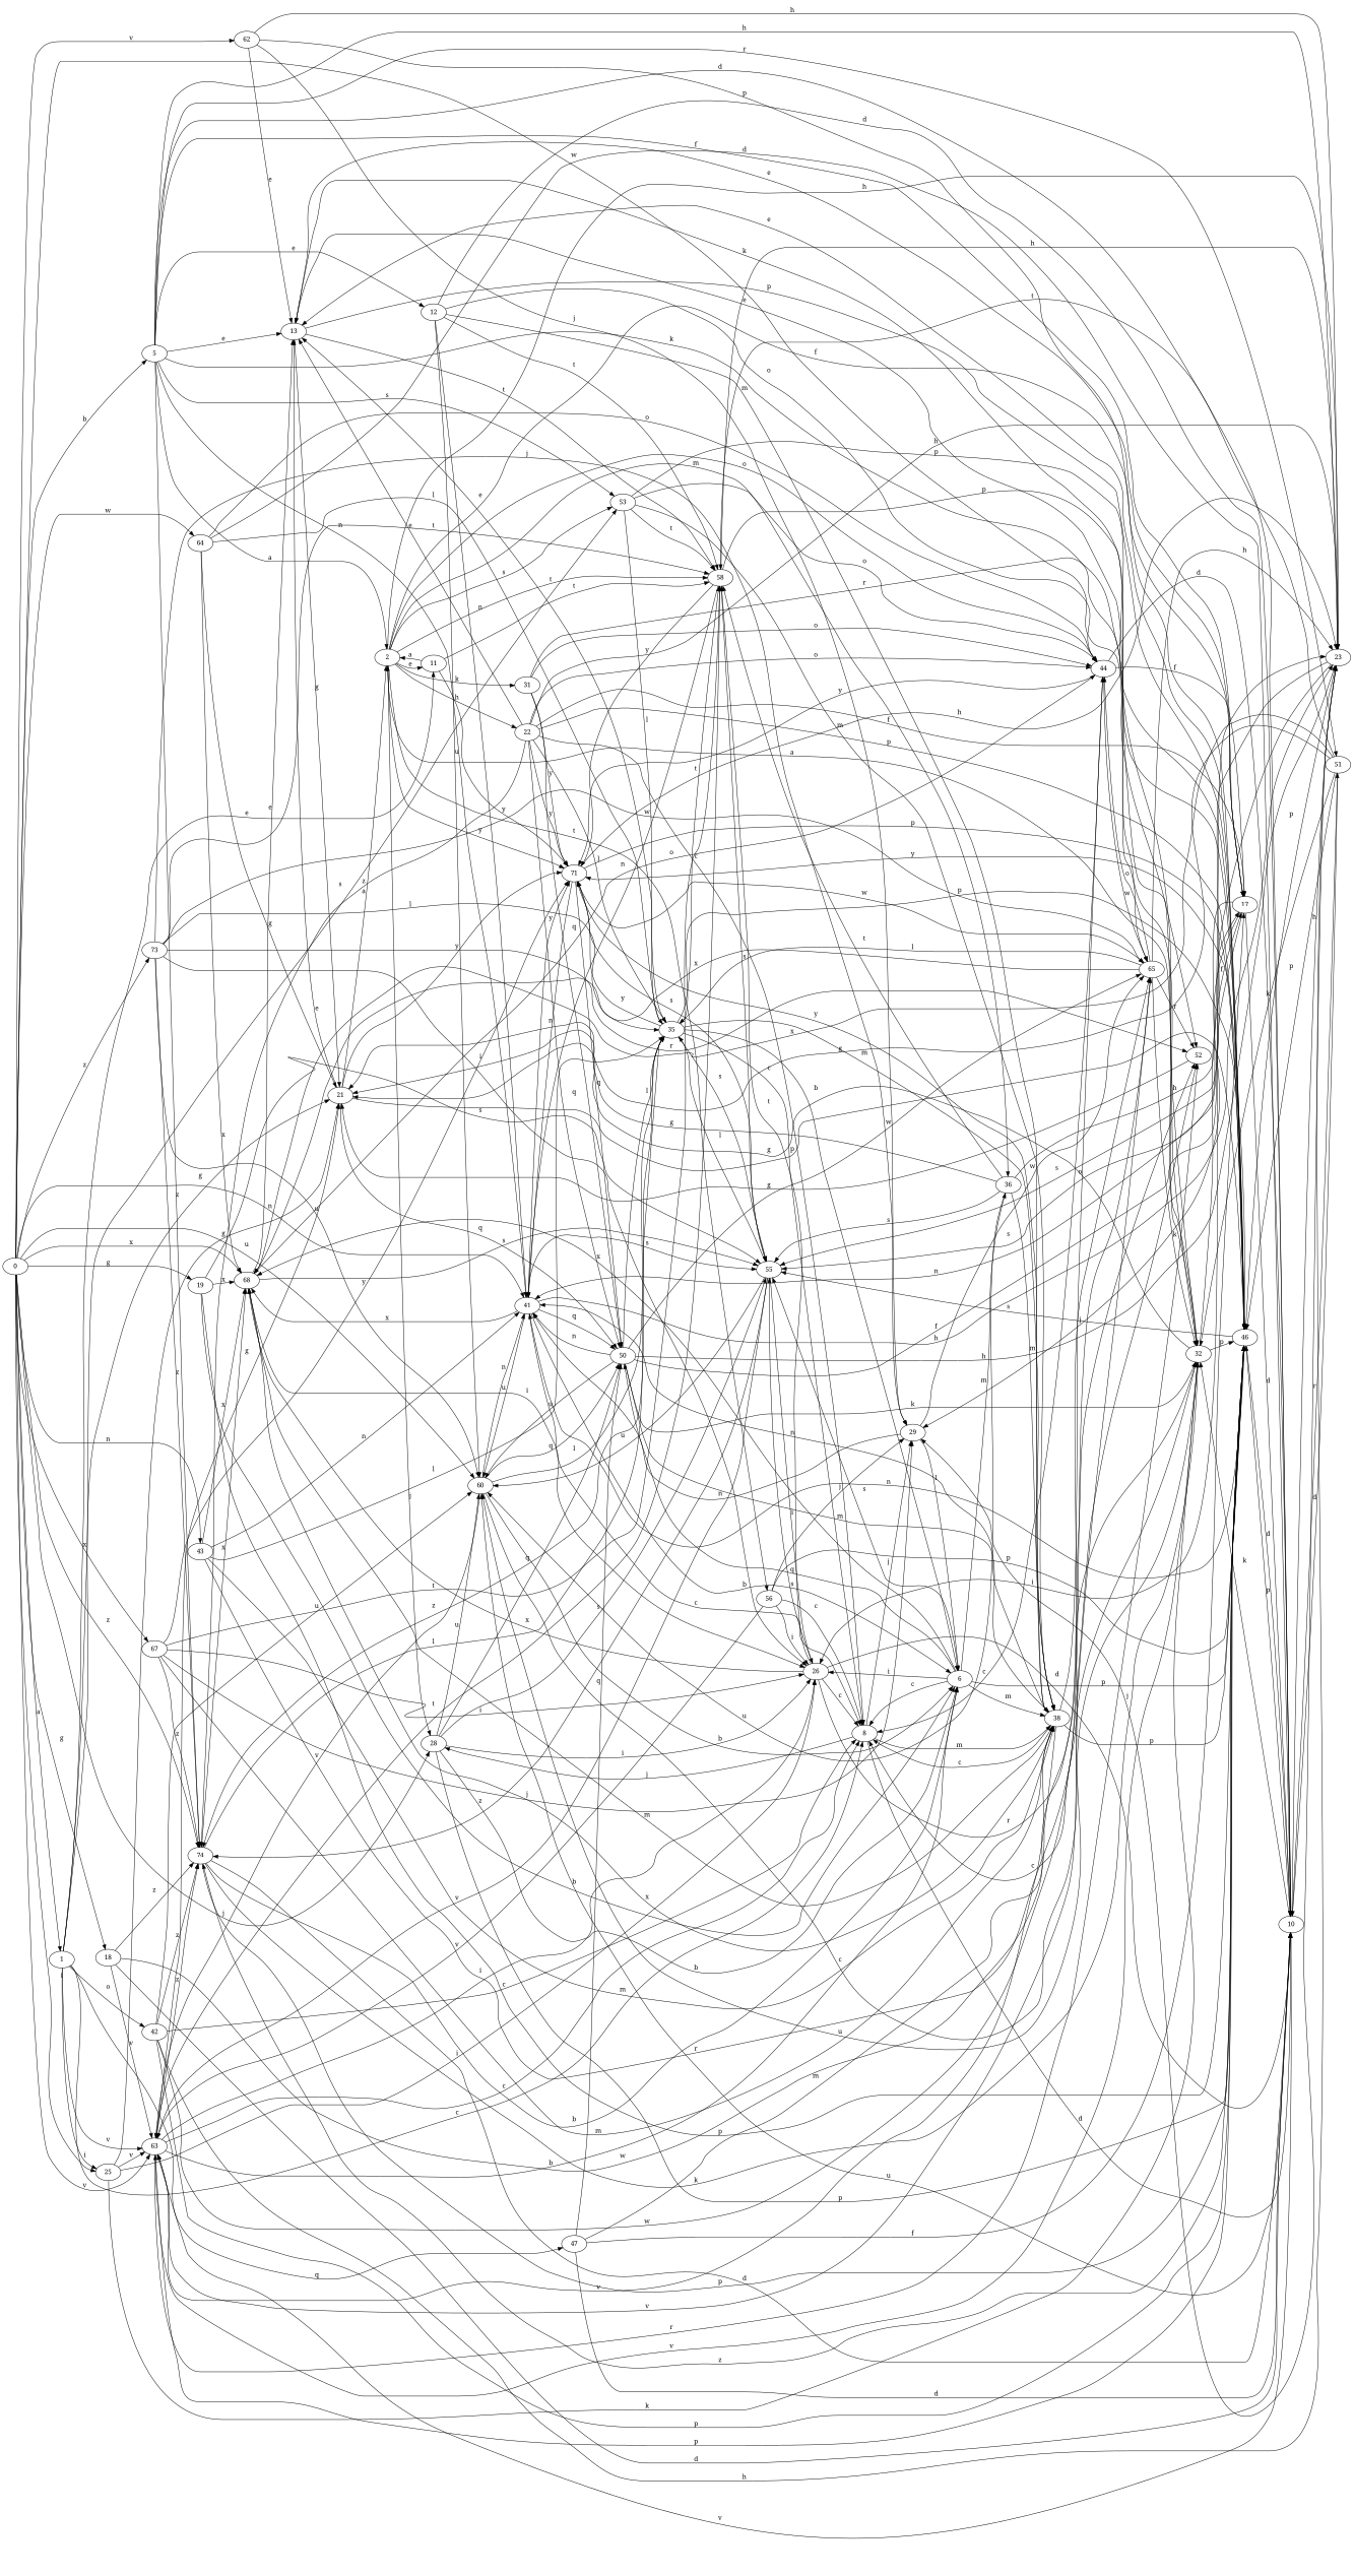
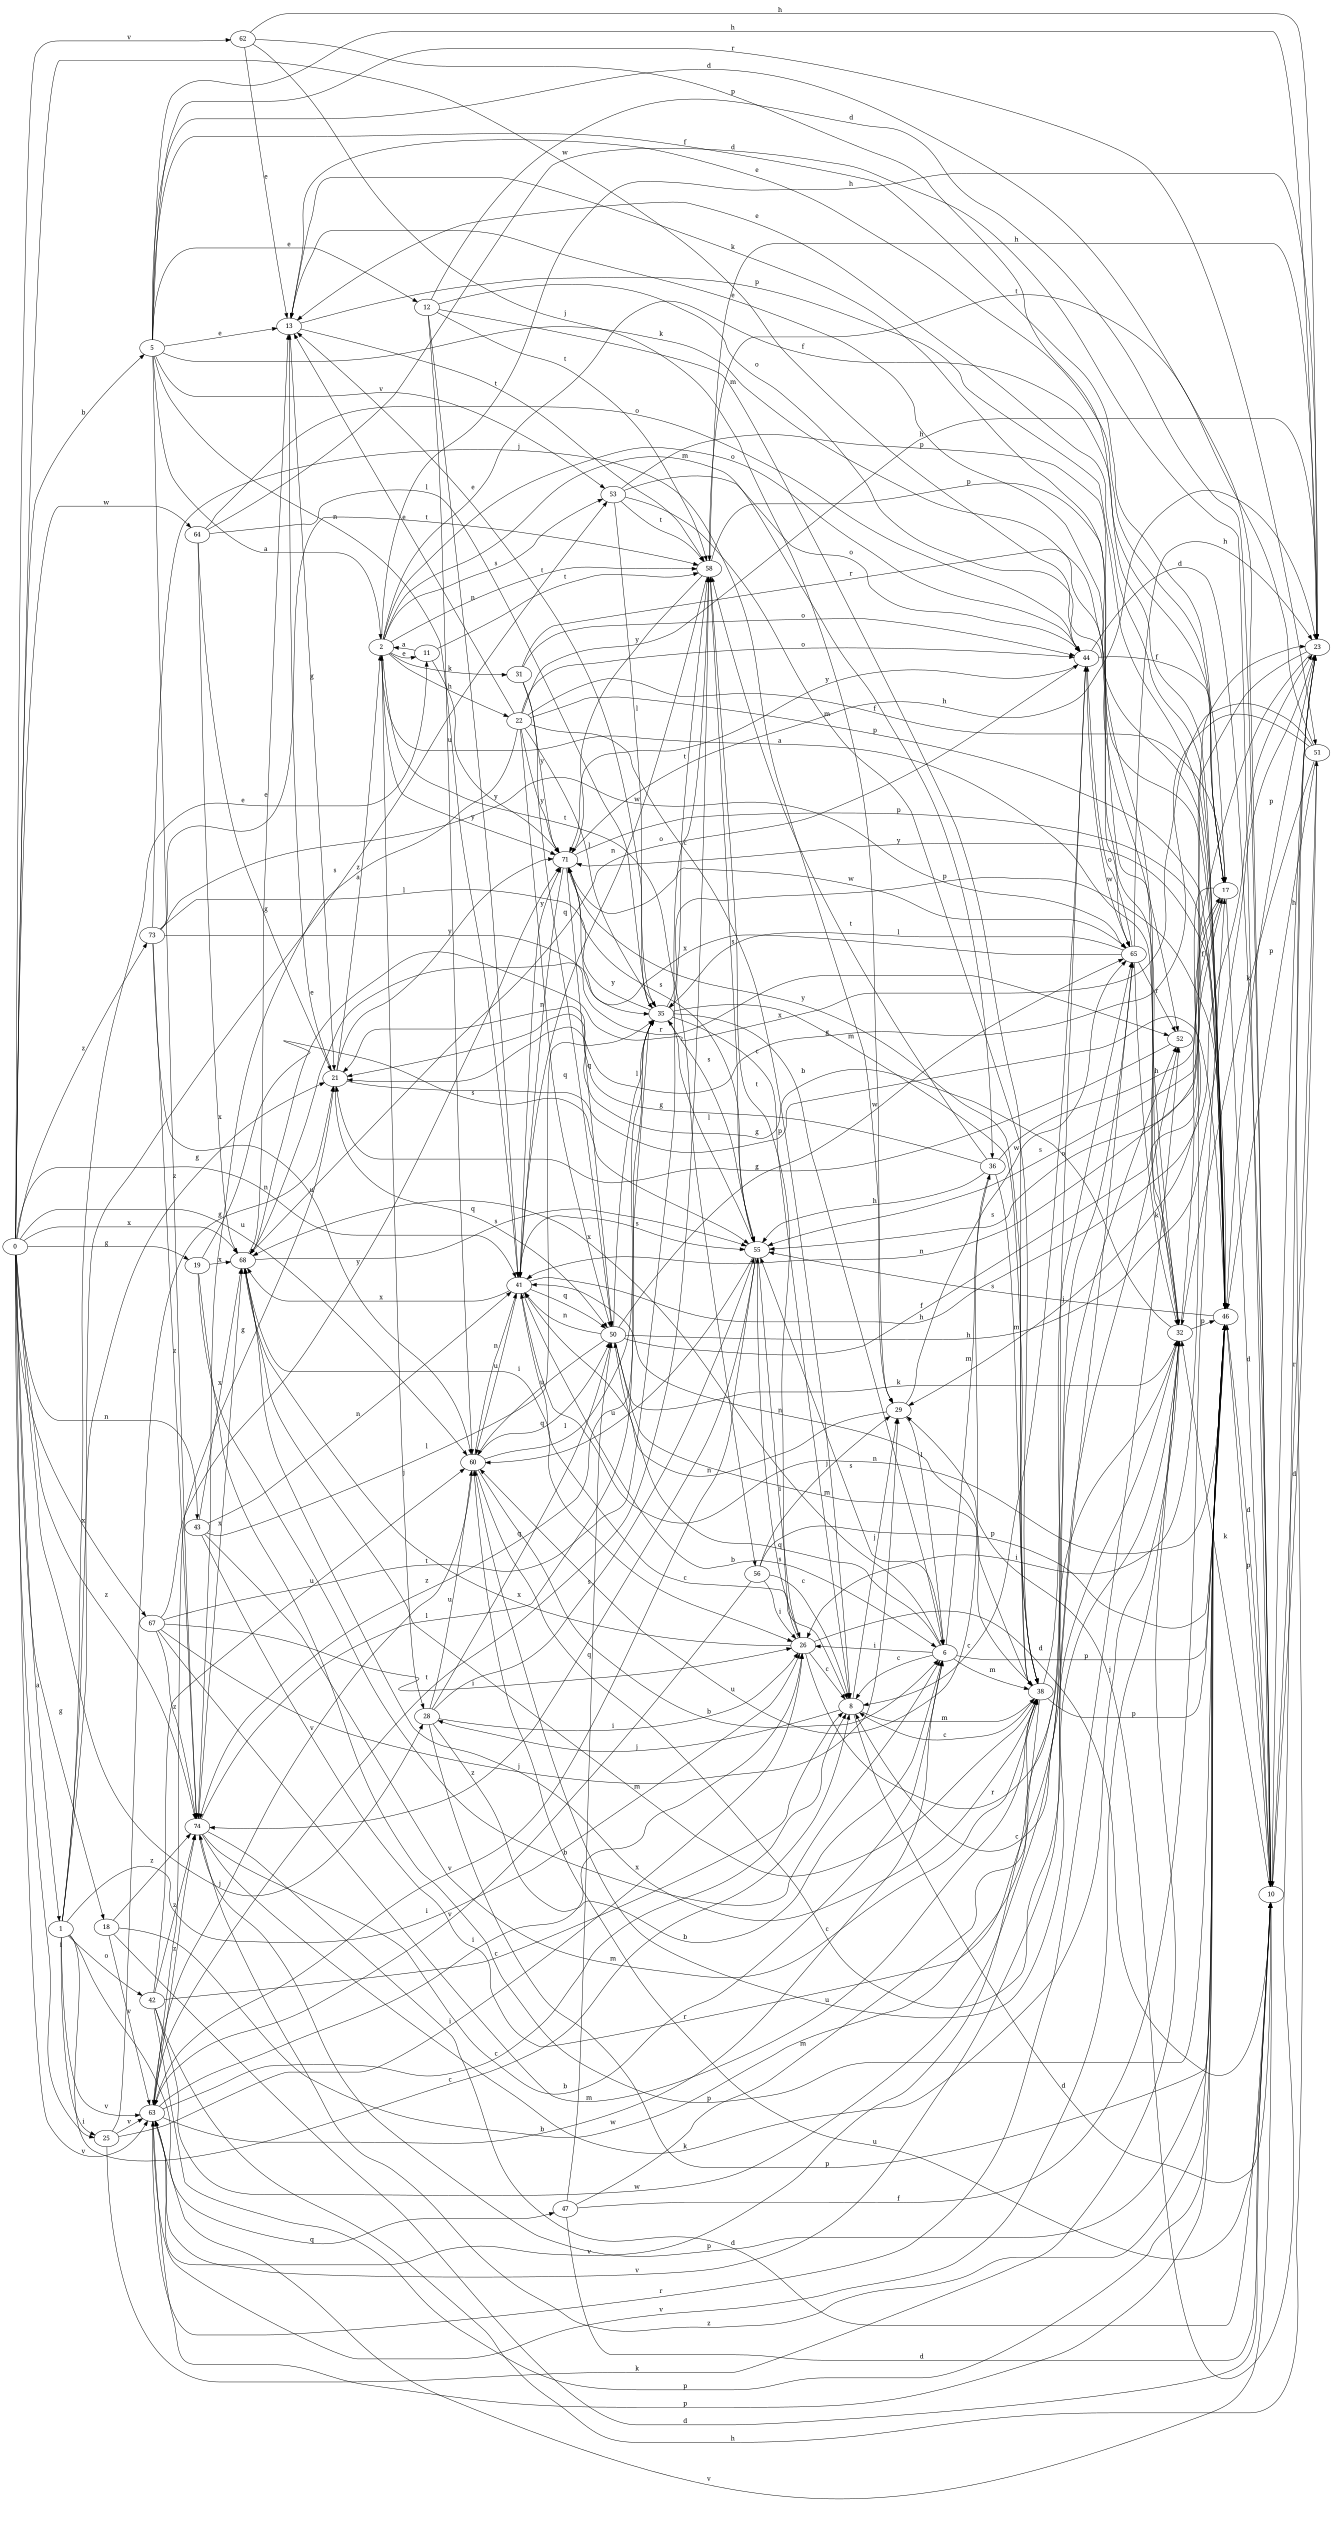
  strict digraph {
    fontname="Noto Serif"
    rankdir=LR
    node [fontname="Noto Serif"]
    edge [fontname="Noto Serif"]
    0
    1
    5
    18
    19
    25
    28
    n8 [label=43]
    41
    60
    62
    63
    64
    65
    67
    68
    73
    74
    8
    11
    21
    42
    47
    53
    2
    17
    23
    10
    12
    13
    32
    51
    6
    46
    55
    26
    50
    38
    35
    52
    71
    29
    58
    44
    22
    31
    36
    56
    0 -> 1 [label=a]
    0 -> 5 [label=b]
    0 -> 18 [label=g]
    0 -> 19 [label=g]
    0 -> 25 [label=i]
    0 -> 28 [label=j]
    0 -> n8 [label=n]
    0 -> 41 [label=n]
    0 -> 60 [label=u]
    0 -> 62 [label=v]
    0 -> 63 [label=v]
    0 -> 64 [label=w]
    0 -> 65 [label=w]
    0 -> 67 [label=x]
    0 -> 68 [label=x]
    0 -> 73 [label=z]
    0 -> 74 [label=z]
    1 -> 25 [label=i]
    1 -> 63 [label=v]
    1 -> 8 [label=c]
    1 -> 11 [label=e]
    1 -> 21 [label=g]
    1 -> 42 [label=o]
    1 -> 47 [label=q]
    1 -> 53 [label=s]
    5 -> 41 [label=n]
    5 -> 74 [label=z]
-   5 -> 53 [label=s]
+   5 -> 53 [label=v]
    5 -> 2 [label=a]
    5 -> 17 [label=f]
    5 -> 23 [label=h]
    5 -> 10 [label=d]
    5 -> 12 [label=e]
    5 -> 13 [label=e]
    5 -> 32 [label=k]
    5 -> 51 [label=r]
    18 -> 63 [label=v]
    18 -> 65 [label=w]
    18 -> 74 [label=z]
    18 -> 10 [label=d]
    19 -> 68 [label=x]
    19 -> 6 [label=b]
    19 -> 46 [label=p]
    19 -> 55 [label=s]
    25 -> 63 [label=v]
    25 -> 21 [label=g]
    25 -> 32 [label=k]
    25 -> 26 [label=i]
    28 -> 60 [label=u]
    28 -> 6 [label=b]
    28 -> 46 [label=p]
    28 -> 55 [label=s]
    28 -> 26 [label=i]
    28 -> 50 [label=q]
    n8 -> 41 [label=n]
    n8 -> 68 [label=x]
    n8 -> 38 [label=m]
    n8 -> 35 [label=l]
    n8 -> 52 [label=r]
    41 -> 60 [label=u]
    41 -> 68 [label=x]
    41 -> 8 [label=c]
    41 -> 23 [label=h]
    41 -> 6 [label=b]
    41 -> 55 [label=s]
    41 -> 50 [label=q]
    41 -> 71 [label=y]
    60 -> 41 [label=n]
    60 -> 63 [label=v]
    60 -> 32 [label=c]
    60 -> 6 [label=b]
    60 -> 50 [label=q]
    60 -> 35 [label=l]
    62 -> 23 [label=h]
    62 -> 13 [label=e]
    62 -> 46 [label=p]
    62 -> 29 [label=j]
    63 -> 74 [label=z]
    63 -> 8 [label=c]
    63 -> 21 [label=g]
    63 -> 6 [label=b]
    63 -> 46 [label=p]
    63 -> 26 [label=i]
    63 -> 52 [label=r]
    63 -> 58 [label=t]
    64 -> 68 [label=x]
    64 -> 21 [label=g]
    64 -> 10 [label=d]
    64 -> 35 [label=l]
    64 -> 44 [label=o]
    65 -> 63 [label=v]
    65 -> 68 [label=x]
    65 -> 23 [label=h]
    65 -> 32 [label=k]
    65 -> 35 [label=l]
    65 -> 52 [label=r]
    65 -> 44 [label=o]
    67 -> 74 [label=z]
    67 -> 26 [label=i]
    67 -> 38 [label=m]
    67 -> 71 [label=y]
    67 -> 29 [label=j]
    67 -> 58 [label=t]
    68 -> 13 [label=e]
    68 -> 55 [label=s]
    68 -> 26 [label=i]
    68 -> 38 [label=m]
    68 -> 44 [label=o]
    73 -> 60 [label=u]
    73 -> 65 [label=w]
    73 -> 74 [label=z]
-   73 -> 26 [label=i]
+   1 -> 26 [label=i]
    73 -> 35 [label=l]
    73 -> 52 [label=r]
    73 -> 29 [label=j]
    73 -> 58 [label=t]
    74 -> 68 [label=x]
    74 -> 10 [label=d]
    74 -> 32 [label=k]
    74 -> 6 [label=b]
    74 -> 46 [label=p]
    74 -> 35 [label=l]
    8 -> 28 [label=j]
    8 -> 10 [label=d]
    8 -> 38 [label=m]
    8 -> 29 [label=j]
    11 -> 2 [label=a]
    11 -> 71 [label=y]
    11 -> 58 [label=t]
    21 -> 2 [label=a]
    21 -> 13 [label=e]
    21 -> 46 [label=p]
    21 -> 50 [label=q]
    21 -> 71 [label=y]
    42 -> 60 [label=u]
    42 -> 65 [label=w]
    42 -> 74 [label=z]
    42 -> 8 [label=c]
    42 -> 23 [label=h]
    42 -> 46 [label=p]
    47 -> 17 [label=f]
    47 -> 10 [label=d]
    47 -> 50 [label=q]
    47 -> 38 [label=m]
    53 -> 46 [label=p]
    53 -> 38 [label=m]
    53 -> 35 [label=l]
    53 -> 58 [label=t]
    53 -> 44 [label=o]
    2 -> 28 [label=j]
    2 -> 11 [label=e]
    2 -> 53 [label=s]
    2 -> 17 [label=f]
    2 -> 23 [label=h]
    2 -> 71 [label=y]
    2 -> 58 [label=t]
    2 -> 44 [label=o]
    2 -> 22 [label=h]
    2 -> 31 [label=k]
    2 -> 36 [label=m]
    2 -> 56 [label=t]
    17 -> 10 [label=d]
    17 -> 13 [label=e]
    17 -> 55 [label=s]
    17 -> 26 [label=i]
    17 -> 29 [label=j]
    23 -> 41 [label=n]
    23 -> 46 [label=p]
    23 -> 55 [label=s]
    23 -> 29 [label=j]
    10 -> 60 [label=u]
    10 -> 63 [label=v]
    10 -> 23 [label=h]
    10 -> 32 [label=k]
    10 -> 51 [label=r]
    10 -> 46 [label=p]
    12 -> 41 [label=n]
    12 -> 60 [label=u]
    12 -> 10 [label=d]
    12 -> 38 [label=m]
    12 -> 58 [label=t]
    12 -> 44 [label=o]
    13 -> 21 [label=g]
    13 -> 32 [label=k]
    13 -> 46 [label=p]
    13 -> 58 [label=t]
    32 -> 60 [label=u]
    32 -> 63 [label=v]
    32 -> 8 [label=c]
    32 -> 21 [label=g]
    32 -> 2 [label=a]
    32 -> 17 [label=f]
    32 -> 13 [label=e]
    32 -> 46 [label=p]
    51 -> 68 [label=x]
    51 -> 21 [label=g]
    51 -> 10 [label=d]
    51 -> 32 [label=k]
    51 -> 46 [label=p]
    51 -> 58 [label=t]
    6 -> 68 [label=x]
    6 -> 8 [label=c]
    6 -> 46 [label=p]
    6 -> 55 [label=s]
    6 -> 26 [label=i]
    6 -> 50 [label=q]
    6 -> 38 [label=m]
    6 -> 36 [label=m]
    46 -> 41 [label=n]
    46 -> 74 [label=z]
    46 -> 10 [label=d]
    46 -> 13 [label=e]
    46 -> 55 [label=s]
    46 -> 71 [label=y]
    55 -> 60 [label=u]
    55 -> 63 [label=v]
    55 -> 74 [label=z]
    55 -> 26 [label=i]
    55 -> 35 [label=l]
    26 -> 68 [label=x]
    26 -> 8 [label=c]
    26 -> 10 [label=d]
    26 -> 55 [label=s]
    26 -> 52 [label=r]
    26 -> 58 [label=t]
    50 -> 41 [label=n]
    50 -> 60 [label=u]
    50 -> 65 [label=w]
    50 -> 17 [label=f]
    50 -> 23 [label=h]
    50 -> 32 [label=k]
    50 -> 38 [label=m]
    50 -> 35 [label=l]
    38 -> 41 [label=n]
    38 -> 63 [label=v]
    38 -> 68 [label=x]
    38 -> 8 [label=c]
    38 -> 46 [label=p]
    38 -> 71 [label=y]
    38 -> 44 [label=o]
    35 -> 74 [label=z]
    35 -> 8 [label=c]
    35 -> 13 [label=e]
    35 -> 6 [label=b]
    35 -> 46 [label=p]
    35 -> 55 [label=s]
    35 -> 38 [label=m]
    35 -> 71 [label=y]
    35 -> 58 [label=t]
    52 -> 21 [label=g]
    71 -> 41 [label=n]
    71 -> 65 [label=w]
    71 -> 23 [label=h]
    71 -> 46 [label=p]
    71 -> 55 [label=s]
    71 -> 50 [label=q]
    29 -> 41 [label=n]
    29 -> 65 [label=w]
    29 -> 6 [label=l]
    58 -> 41 [label=n]
    58 -> 23 [label=h]
    58 -> 46 [label=p]
    58 -> 55 [label=s]
    58 -> 71 [label=y]
    44 -> 65 [label=w]
    44 -> 8 [label=c]
    44 -> 17 [label=f]
    44 -> 10 [label=d]
    44 -> 71 [label=y]
    22 -> 74 [label=z]
    22 -> 8 [label=c]
    22 -> 17 [label=f]
    22 -> 23 [label=h]
    22 -> 13 [label=e]
    22 -> 46 [label=p]
    22 -> 50 [label=q]
    22 -> 35 [label=l]
    22 -> 71 [label=y]
    22 -> 44 [label=o]
    31 -> 50 [label=q]
    31 -> 52 [label=r]
    31 -> 71 [label=y]
    31 -> 44 [label=o]
    36 -> 60 [label=u]
    36 -> 21 [label=g]
    36 -> 23 [label=h]
-   36 -> 55 [label=s]
+   36 -> 55 [label=h]
    36 -> 38 [label=m]
    36 -> 58 [label=t]
    56 -> 63 [label=v]
    56 -> 8 [label=c]
    56 -> 46 [label=p]
    56 -> 26 [label=i]
    56 -> 29 [label=j]
  }
